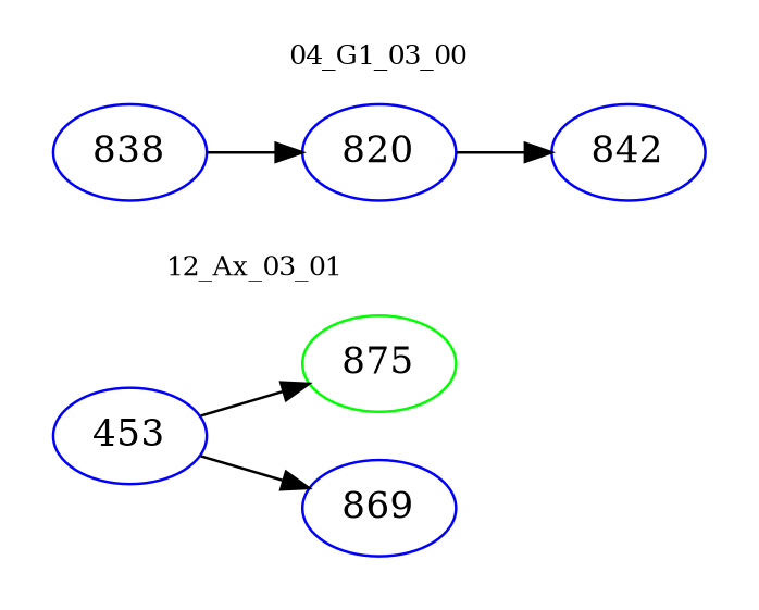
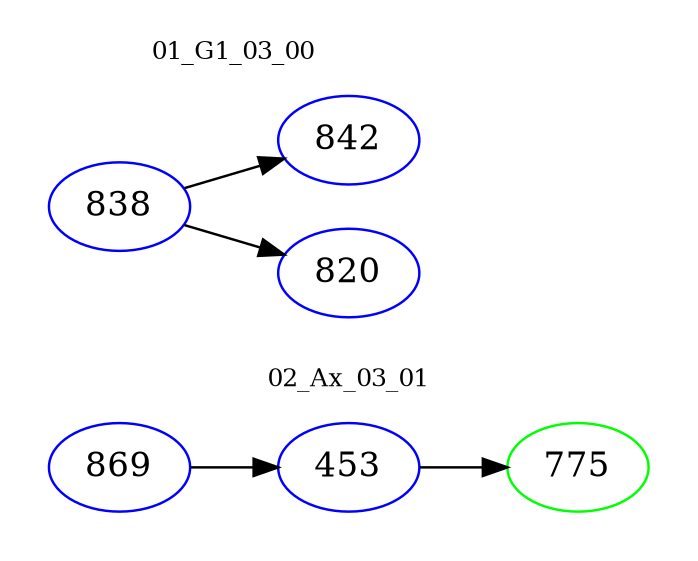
  digraph {
    rankdir=LR
    node [color=blue]
    edge [color=black]
    n1 [label=869]
    n2 [label=453]
-   n3 [color=green label=875]
+   n3 [color=green label=775]
    n4 [label=838]
    n5 [label=820]
    n6 [label=842]
    subgraph cluster_1 {
      color=white
      fontsize=10
-     label="12_Ax_03_01"
+     label="02_Ax_03_01"
      n1
      n2
      n3
    }
    subgraph cluster_2 {
      color=white
      fontsize=10
-     label="04_G1_03_00"
+     label="01_G1_03_00"
      n4
      n5
      n6
    }
-   n2 -> n1
+   n1 -> n2
    n2 -> n3
    n4 -> n5
-   n5 -> n6
+   n4 -> n6
  }
